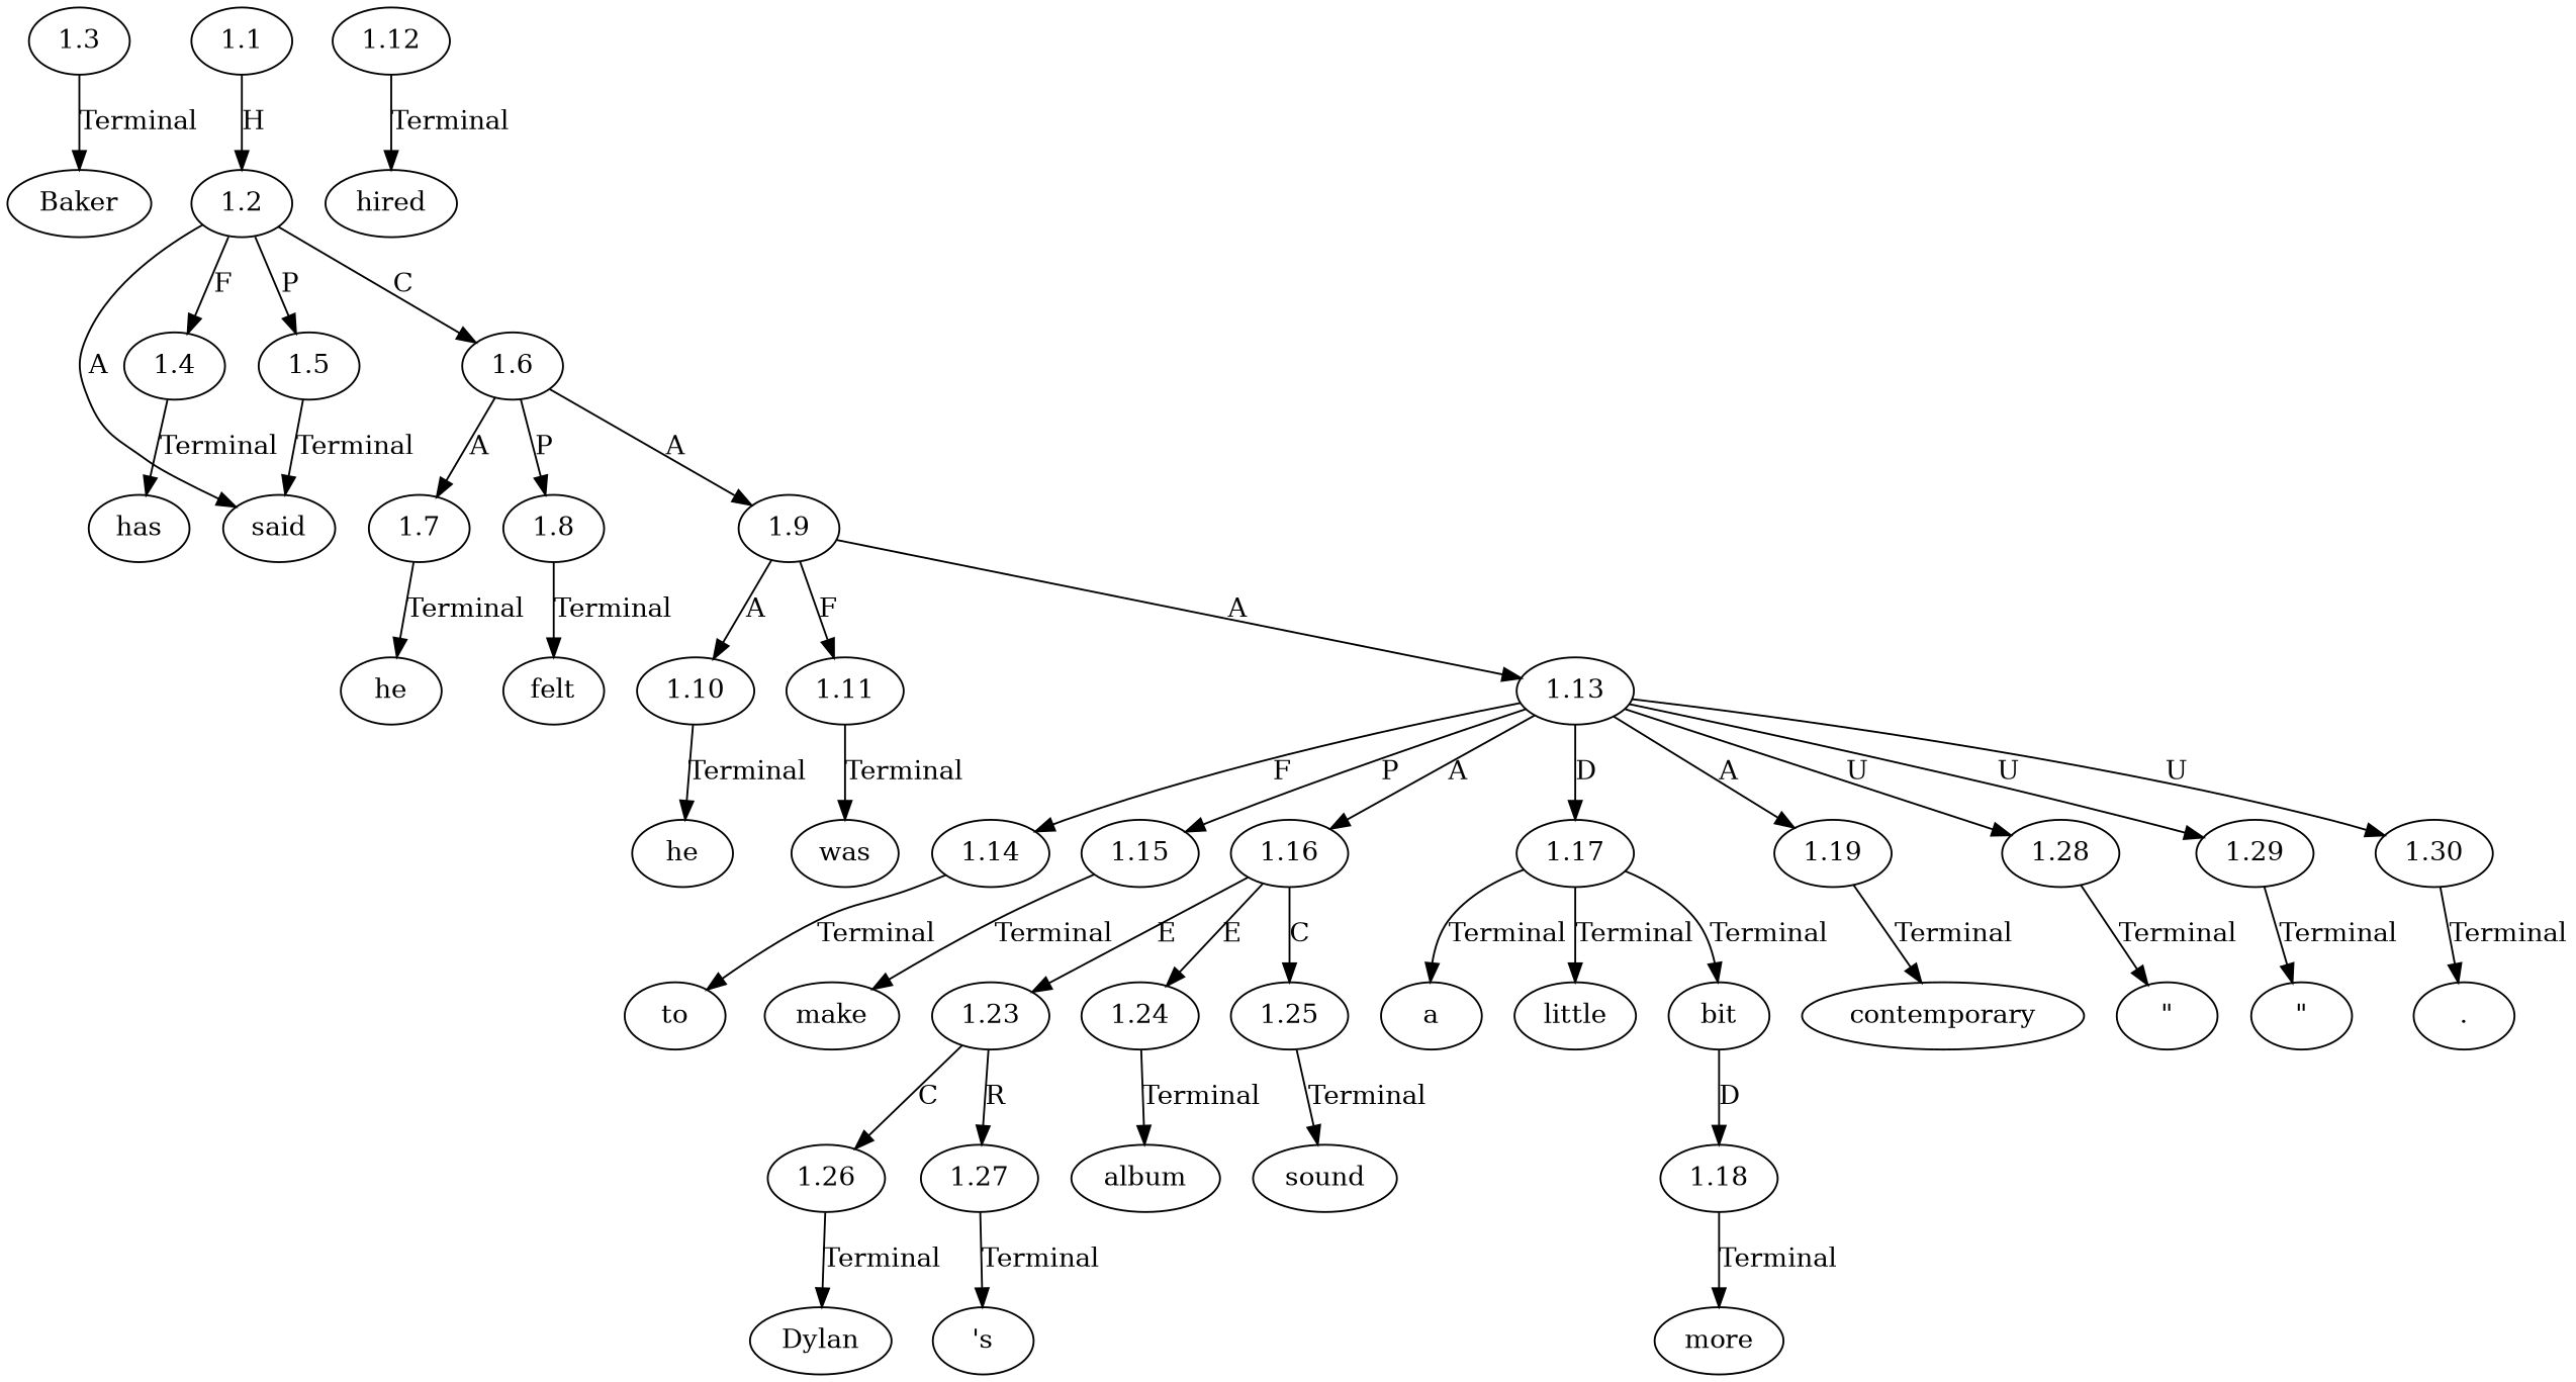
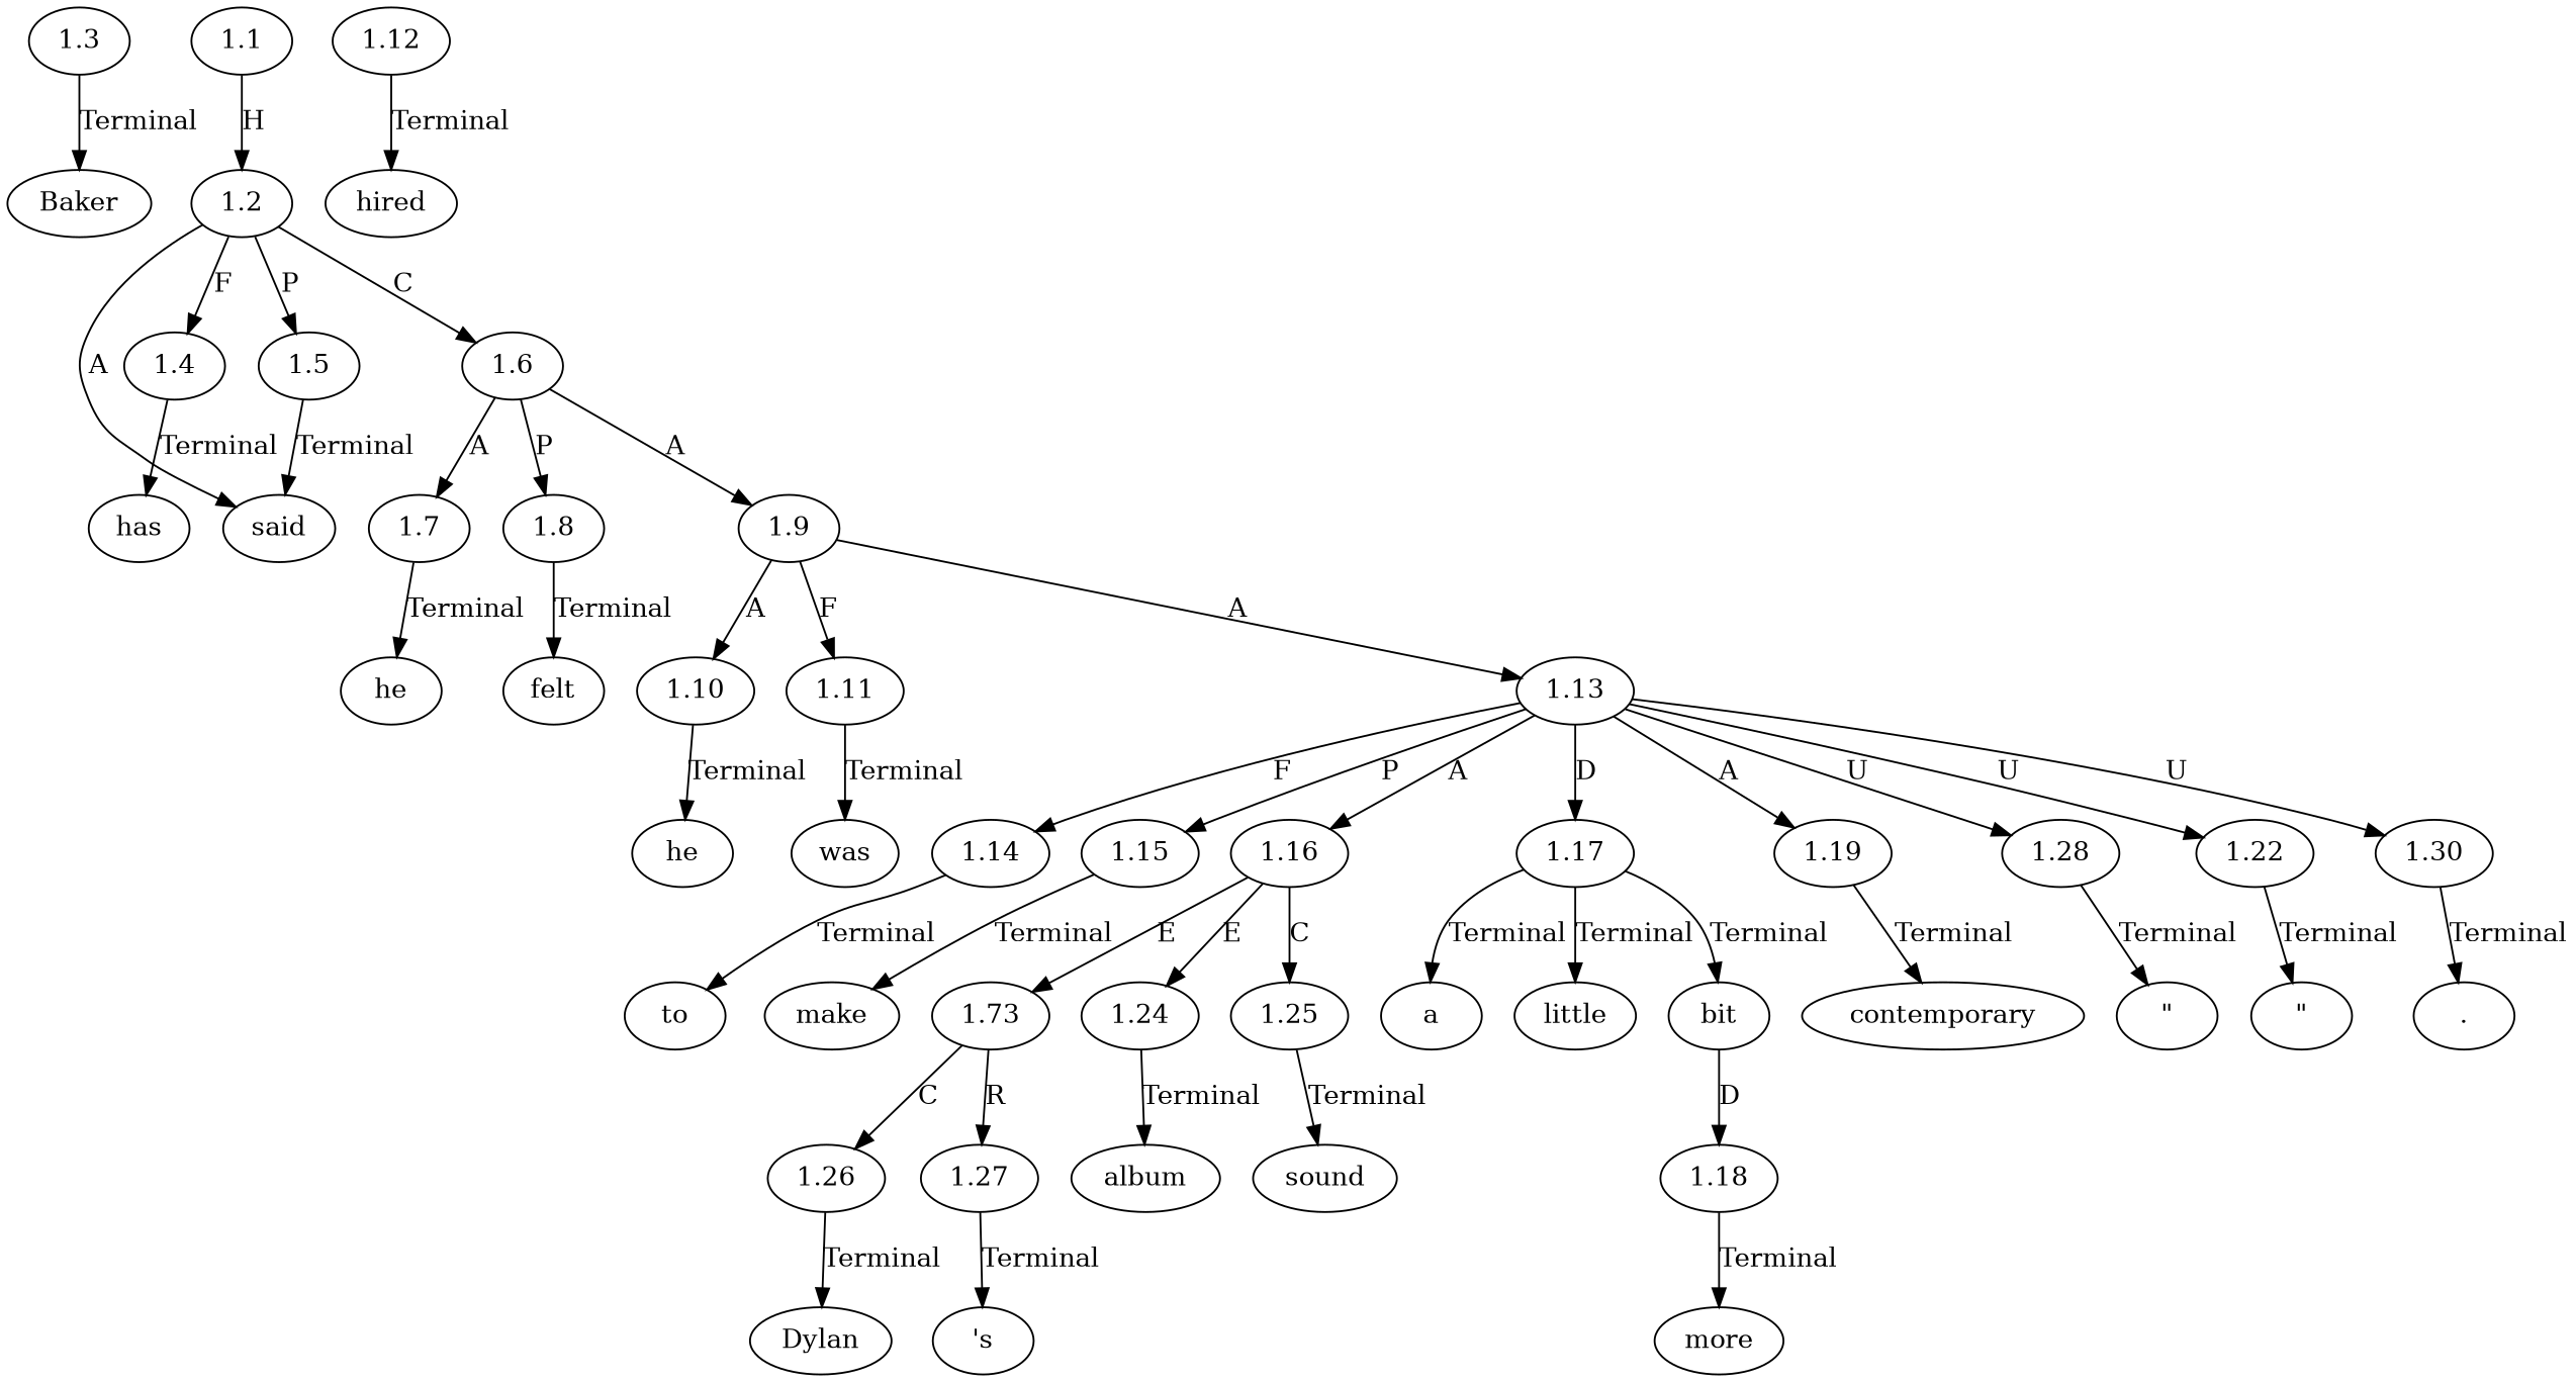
  digraph {
    node [ordering=out]
    edge [ordering=out]
    n1 [label=Baker]
    n2 [label=make]
    n3 [label=Dylan]
    n4 [label="'s"]
    n5 [label=album]
    n6 [label=sound]
    n7 [label="\""]
    n8 [label=a]
    n9 [label=little]
    n10 [label=bit]
    n11 [label=1.18]
    n12 [label=more]
    n13 [label=has]
    n14 [label=contemporary]
    n15 [label="\""]
    n16 [label="."]
    n17 [label=said]
    n18 [label=he]
    n19 [label=felt]
    n20 [label=he]
    n21 [label=was]
    n22 [label=hired]
    n23 [label=to]
    n24 [label=1.1]
    n25 [label=1.2]
    n26 [label=1.4]
    n27 [label=1.5]
    n28 [label=1.6]
    n29 [label=1.3]
    n30 [label=1.7]
    n31 [label=1.8]
    n32 [label=1.9]
    n33 [label=1.10]
    n34 [label=1.11]
    n35 [label=1.13]
    n36 [label=1.12]
    n37 [label=1.14]
    n38 [label=1.15]
    n39 [label=1.16]
    n40 [label=1.17]
    n41 [label=1.19]
    n42 [label=1.28]
-   n43 [label=1.29]
+   n43 [label=1.22]
    n44 [label=1.30]
-   n45 [label=1.23]
+   n45 [label=1.73]
    n46 [label=1.24]
    n47 [label=1.25]
    n48 [label=1.26]
    n49 [label=1.27]
    n10 -> n11 [label=D]
    n11 -> n12 [label=Terminal]
    n24 -> n25 [label=H]
    n25 -> n17 [label=A]
    n25 -> n26 [label=F]
    n25 -> n27 [label=P]
    n25 -> n28 [label=C]
    n26 -> n13 [label=Terminal]
    n27 -> n17 [label=Terminal]
    n28 -> n30 [label=A]
    n28 -> n31 [label=P]
    n28 -> n32 [label=A]
    n29 -> n1 [label=Terminal]
    n30 -> n18 [label=Terminal]
    n31 -> n19 [label=Terminal]
    n32 -> n33 [label=A]
    n32 -> n34 [label=F]
    n32 -> n35 [label=A]
    n33 -> n20 [label=Terminal]
    n34 -> n21 [label=Terminal]
    n35 -> n37 [label=F]
    n35 -> n38 [label=P]
    n35 -> n39 [label=A]
    n35 -> n40 [label=D]
    n35 -> n41 [label=A]
    n35 -> n42 [label=U]
    n35 -> n43 [label=U]
    n35 -> n44 [label=U]
    n36 -> n22 [label=Terminal]
    n37 -> n23 [label=Terminal]
    n38 -> n2 [label=Terminal]
    n39 -> n45 [label=E]
    n39 -> n46 [label=E]
    n39 -> n47 [label=C]
    n40 -> n8 [label=Terminal]
    n40 -> n9 [label=Terminal]
    n40 -> n10 [label=Terminal]
    n41 -> n14 [label=Terminal]
    n42 -> n7 [label=Terminal]
    n43 -> n15 [label=Terminal]
    n44 -> n16 [label=Terminal]
    n45 -> n48 [label=C]
    n45 -> n49 [label=R]
    n46 -> n5 [label=Terminal]
    n47 -> n6 [label=Terminal]
    n48 -> n3 [label=Terminal]
    n49 -> n4 [label=Terminal]
  }
